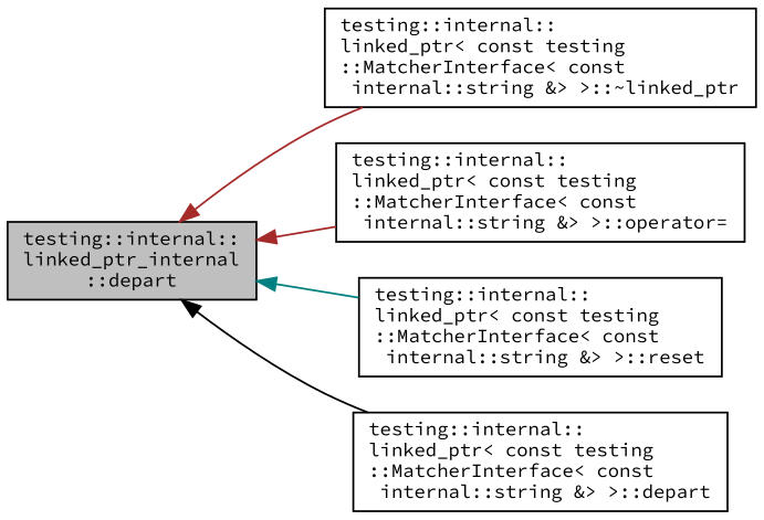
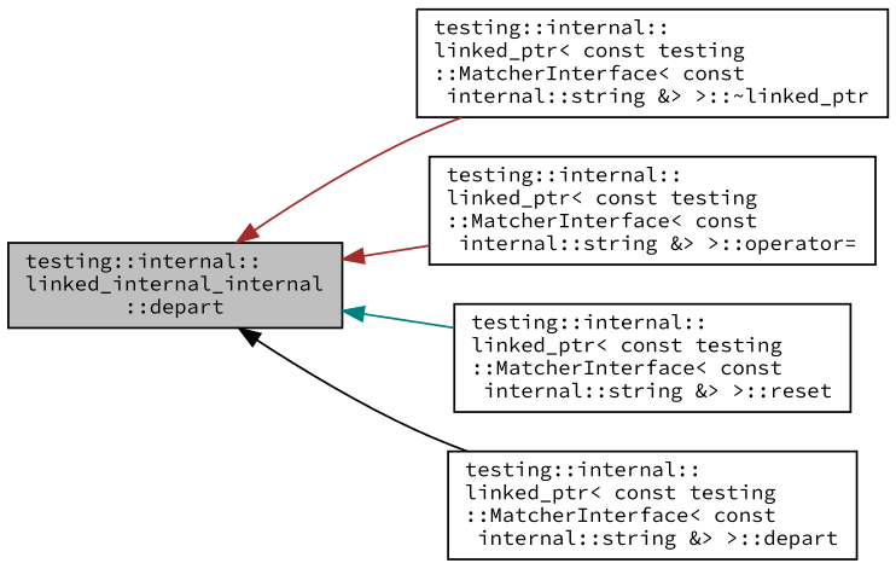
  digraph {
    rankdir=LR
    fontname="Source Code Pro"
    node [color=black fillcolor=white fontname="Source Code Pro" fontsize=10 shape=record style=filled]
    edge [color=brown dir=back fontname="Source Code Pro" fontsize=10 labelfontname=Helvetica labelfontsize=10 style=solid]
-   n1 [fillcolor=grey75 fontcolor=black height=0.2 label="testing::internal::\llinked_ptr_internal\l::depart" width=0.4]
+   n1 [fillcolor=grey75 fontcolor=black height=0.2 label="testing::internal::\llinked_internal_internal\l::depart" width=0.4]
    n2 [height=0.2 label="testing::internal::\llinked_ptr\< const testing\l::MatcherInterface\< const\l internal::string &\> \>::~linked_ptr" width=0.4]
    n3 [height=0.2 label="testing::internal::\llinked_ptr\< const testing\l::MatcherInterface\< const\l internal::string &\> \>::operator=" width=0.4]
    n4 [height=0.2 label="testing::internal::\llinked_ptr\< const testing\l::MatcherInterface\< const\l internal::string &\> \>::reset" width=0.4]
    n5 [height=0.2 label="testing::internal::\llinked_ptr\< const testing\l::MatcherInterface\< const\l internal::string &\> \>::depart" width=0.4]
    n1 -> n2
    n1 -> n3
    n1 -> n4 [color=teal]
    n1 -> n5 [color=black]
  }
